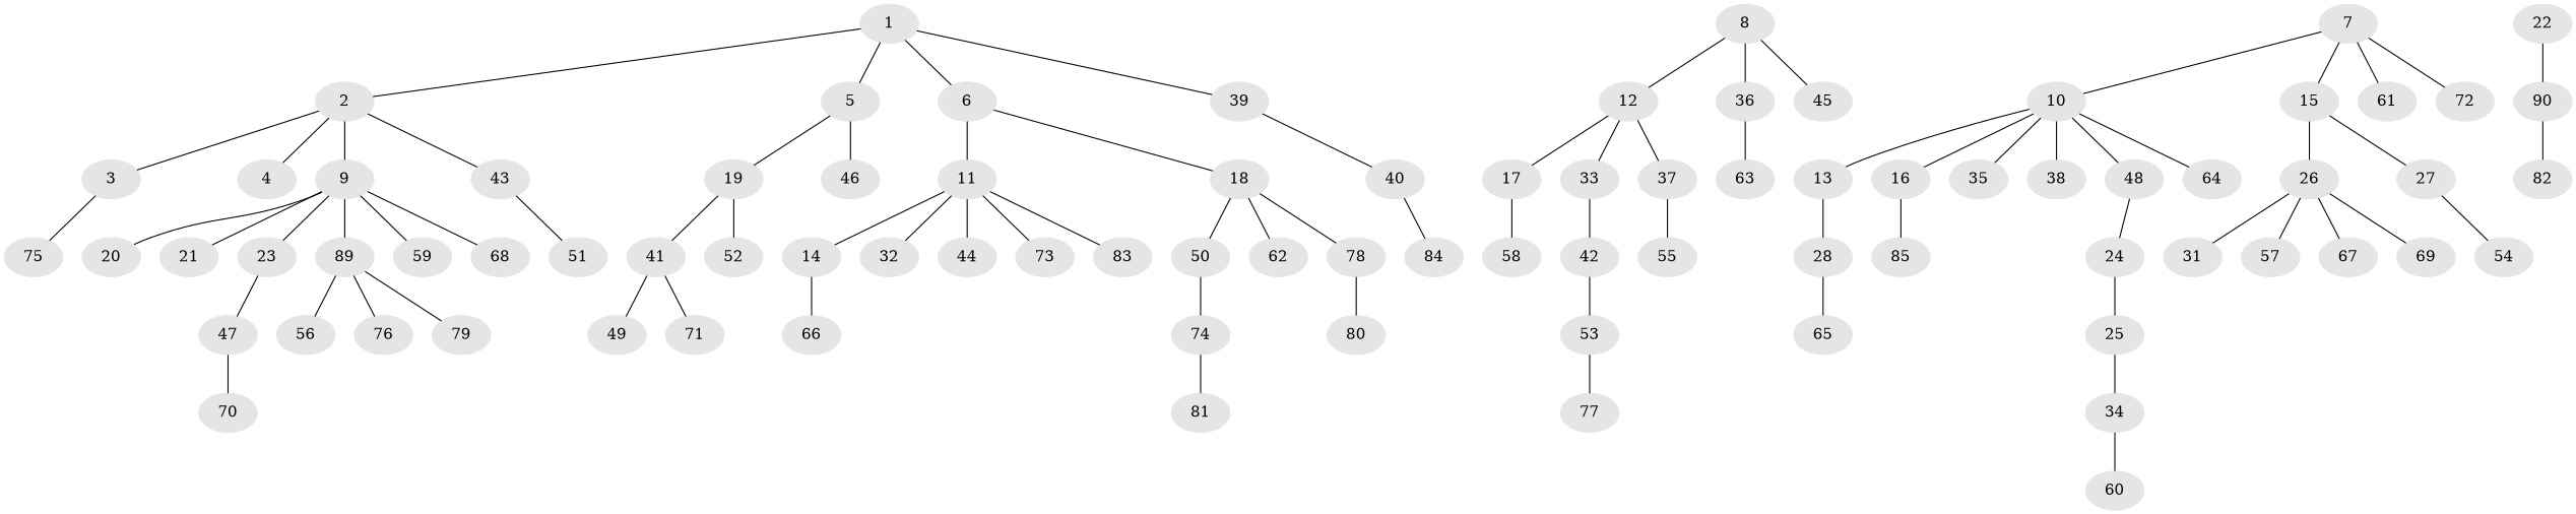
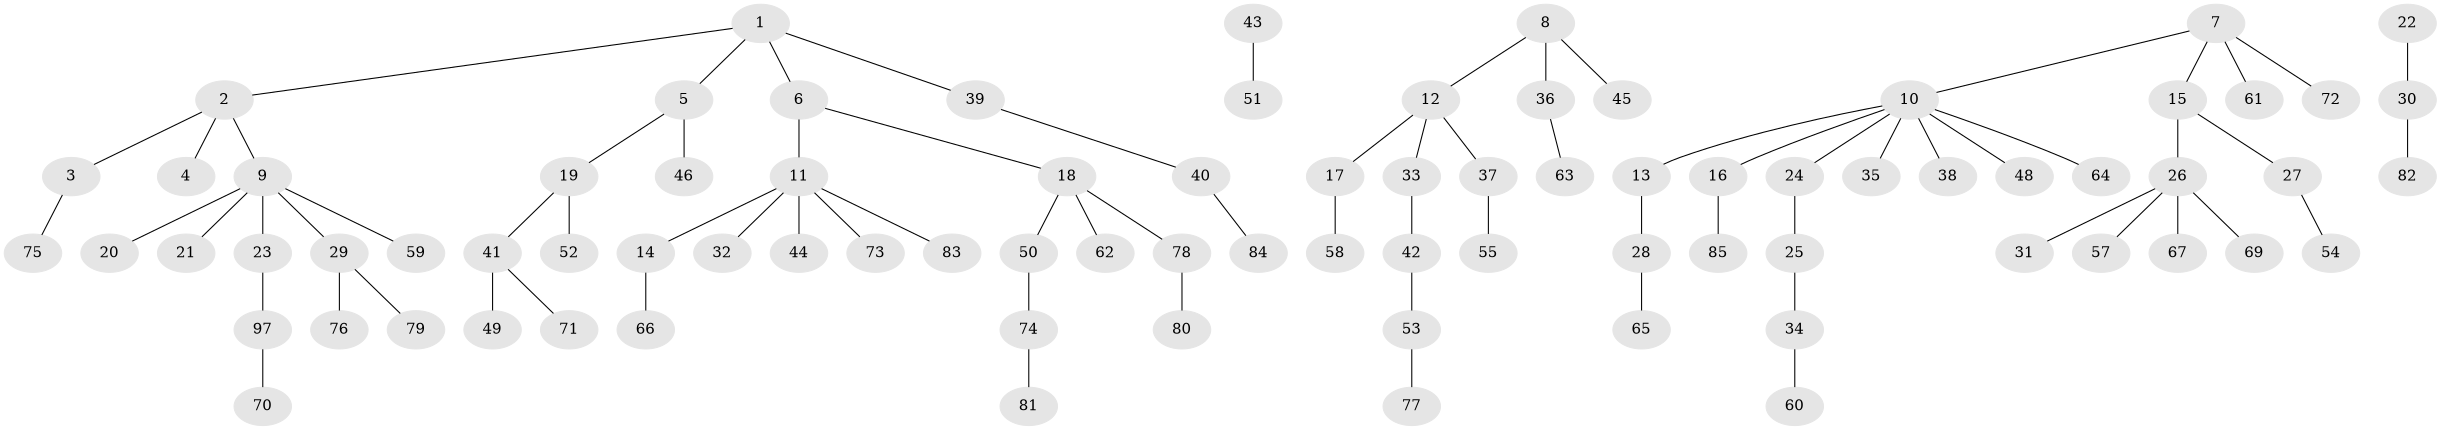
  graph {
    node [color=gray90 style=filled]
    1
    2
    5
    6
    39
    3
    4
    9
    43
    19
    46
    11
    18
    40
    75
    8
    12
    36
    45
    20
    21
    23
-   29 [label=89]
+   29
    59
-   68
    51
    41
    52
    7
    10
    15
    61
    72
    14
    32
    44
    73
    83
    50
    62
    78
    13
    16
    24
    35
    38
    48
    64
    26
    27
    17
    33
    37
    63
-   47
-   56
+   47 [label=97]
    76
    79
    28
    85
    25
    66
    58
    42
    55
    65
    31
    57
    67
    69
    54
    22
-   30 [label=90]
+   30
    74
    80
    49
    71
    82
    70
    34
    60
    53
    84
    77
    81
    1 -- 2
    1 -- 5
    1 -- 6
    1 -- 39
    2 -- 3
    2 -- 4
    2 -- 9
-   2 -- 43
    5 -- 19
    5 -- 46
    6 -- 11
    6 -- 18
    39 -- 40
    3 -- 75
    9 -- 20
    9 -- 21
    9 -- 23
    9 -- 29
    9 -- 59
-   9 -- 68
    43 -- 51
    19 -- 41
    19 -- 52
    11 -- 14
    11 -- 32
    11 -- 44
    11 -- 73
    11 -- 83
    18 -- 50
    18 -- 62
    18 -- 78
    40 -- 84
    8 -- 12
    8 -- 36
    8 -- 45
    12 -- 17
    12 -- 33
    12 -- 37
    36 -- 63
    23 -- 47
-   29 -- 56
    29 -- 76
    29 -- 79
    41 -- 49
    41 -- 71
    7 -- 10
    7 -- 15
    7 -- 61
    7 -- 72
    10 -- 13
    10 -- 16
-   48 -- 24
+   10 -- 24
    10 -- 35
    10 -- 38
    10 -- 48
    10 -- 64
    15 -- 26
    15 -- 27
    14 -- 66
    50 -- 74
    78 -- 80
    13 -- 28
    16 -- 85
    24 -- 25
    26 -- 31
    26 -- 57
    26 -- 67
    26 -- 69
    27 -- 54
    17 -- 58
    33 -- 42
    37 -- 55
    47 -- 70
    28 -- 65
    25 -- 34
    42 -- 53
    22 -- 30
    30 -- 82
    74 -- 81
    34 -- 60
    53 -- 77
  }
